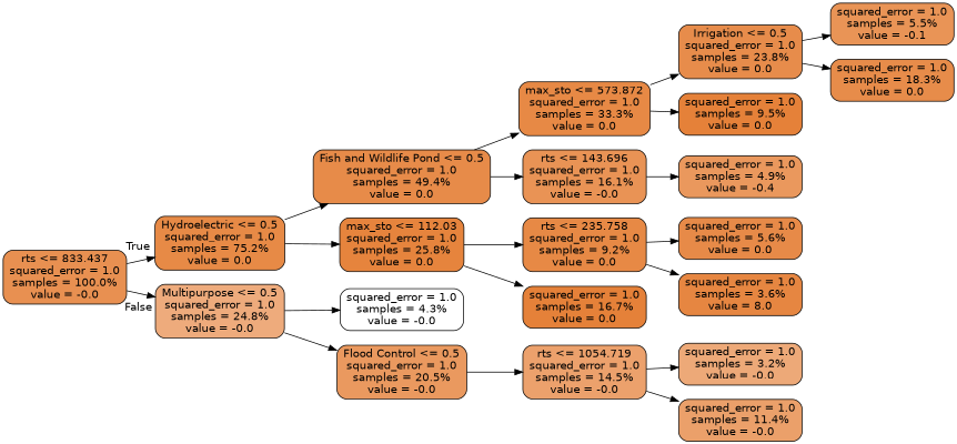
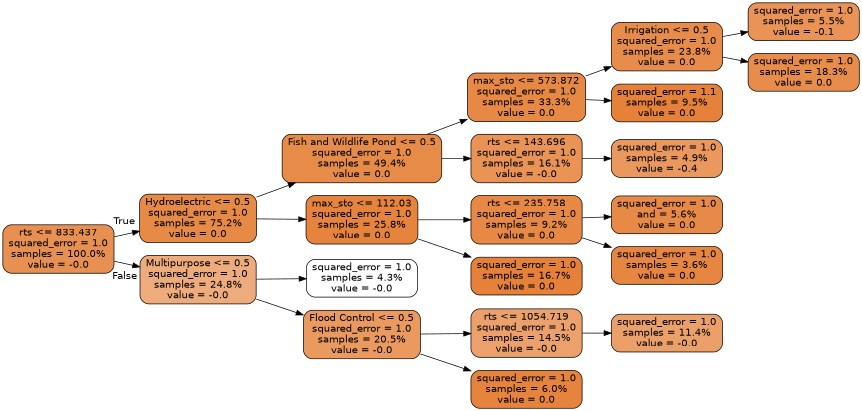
  digraph {
    fontname="DejaVu Sans"
    rankdir=LR
    node [color=black fillcolor="#e6843d" fontname="DejaVu Sans" shape=box style="filled, rounded"]
    edge [fontname="DejaVu Sans"]
    n1 [fillcolor="#e89051" label="rts <= 833.437\nsquared_error = 1.0\nsamples = 100.0%\nvalue = -0.0"]
    n2 [fillcolor="#e78a46" label="Hydroelectric <= 0.5\nsquared_error = 1.0\nsamples = 75.2%\nvalue = 0.0"]
    n3 [fillcolor="#eeab7c" label="Multipurpose <= 0.5\nsquared_error = 1.0\nsamples = 24.8%\nvalue = -0.0"]
    n4 [fillcolor="#e78b49" label="Fish and Wildlife Pond <= 0.5\nsquared_error = 1.0\nsamples = 49.4%\nvalue = 0.0"]
    n5 [label="max_sto <= 112.03\nsquared_error = 1.0\nsamples = 25.8%\nvalue = 0.0"]
    n6 [fillcolor="#ffffff" label="squared_error = 1.0\nsamples = 4.3%\nvalue = -0.0"]
    n7 [fillcolor="#ea995f" label="Flood Control <= 0.5\nsquared_error = 1.0\nsamples = 20.5%\nvalue = -0.0"]
    n8 [fillcolor="#e78945" label="max_sto <= 573.872\nsquared_error = 1.0\nsamples = 33.3%\nvalue = 0.0"]
    n9 [fillcolor="#e99355" label="rts <= 143.696\nsquared_error = 1.0\nsamples = 16.1%\nvalue = -0.0"]
    n10 [fillcolor="#e78945" label="rts <= 235.758\nsquared_error = 1.0\nsamples = 9.2%\nvalue = 0.0"]
    n11 [fillcolor="#e58139" label="squared_error = 1.0\nsamples = 16.7%\nvalue = 0.0"]
    n12 [fillcolor="#e78c4b" label="Irrigation <= 0.5\nsquared_error = 1.0\nsamples = 23.8%\nvalue = 0.0"]
-   n13 [fillcolor="#e58139" label="squared_error = 1.0\nsamples = 9.5%\nvalue = 0.0"]
+   n13 [fillcolor="#e58139" label="squared_error = 1.1\nsamples = 9.5%\nvalue = 0.0"]
    n14 [fillcolor="#ea985d" label="squared_error = 1.0\nsamples = 4.9%\nvalue = -0.4"]
    n15 [fillcolor="#e99456" label="squared_error = 1.0\nsamples = 5.5%\nvalue = -0.1"]
    n16 [fillcolor="#e78c4a" label="squared_error = 1.0\nsamples = 18.3%\nvalue = 0.0"]
-   n17 [fillcolor="#e78a48" label="squared_error = 1.0\nsamples = 5.6%\nvalue = 0.0"]
-   n18 [fillcolor="#e68641" label="squared_error = 1.0\nsamples = 3.6%\nvalue = 8.0"]
+   n17 [fillcolor="#e78a48" label="squared_error = 1.0\nand = 5.6%\nvalue = 0.0"]
+   n18 [fillcolor="#e68641" label="squared_error = 1.0\nsamples = 3.6%\nvalue = 0.0"]
    n19 [fillcolor="#eca16c" label="rts <= 1054.719\nsquared_error = 1.0\nsamples = 14.5%\nvalue = -0.0"]
-   n21 [fillcolor="#eda978" label="squared_error = 1.0\nsamples = 3.2%\nvalue = -0.0"]
+   n20 [label="squared_error = 1.0\nsamples = 6.0%\nvalue = 0.0"]
    n22 [fillcolor="#eba06a" label="squared_error = 1.0\nsamples = 11.4%\nvalue = -0.0"]
    n1 -> n2 [headlabel=True labelangle=-45 labeldistance=2.5]
    n1 -> n3 [headlabel=False labelangle=45 labeldistance=2.5]
    n2 -> n4
    n2 -> n5
    n3 -> n6
    n3 -> n7
    n4 -> n8
    n4 -> n9
    n5 -> n10
    n5 -> n11
    n7 -> n19
+   n7 -> n20
    n8 -> n12
    n8 -> n13
    n9 -> n14
    n10 -> n17
    n10 -> n18
    n12 -> n15
    n12 -> n16
-   n19 -> n21
    n19 -> n22
  }
